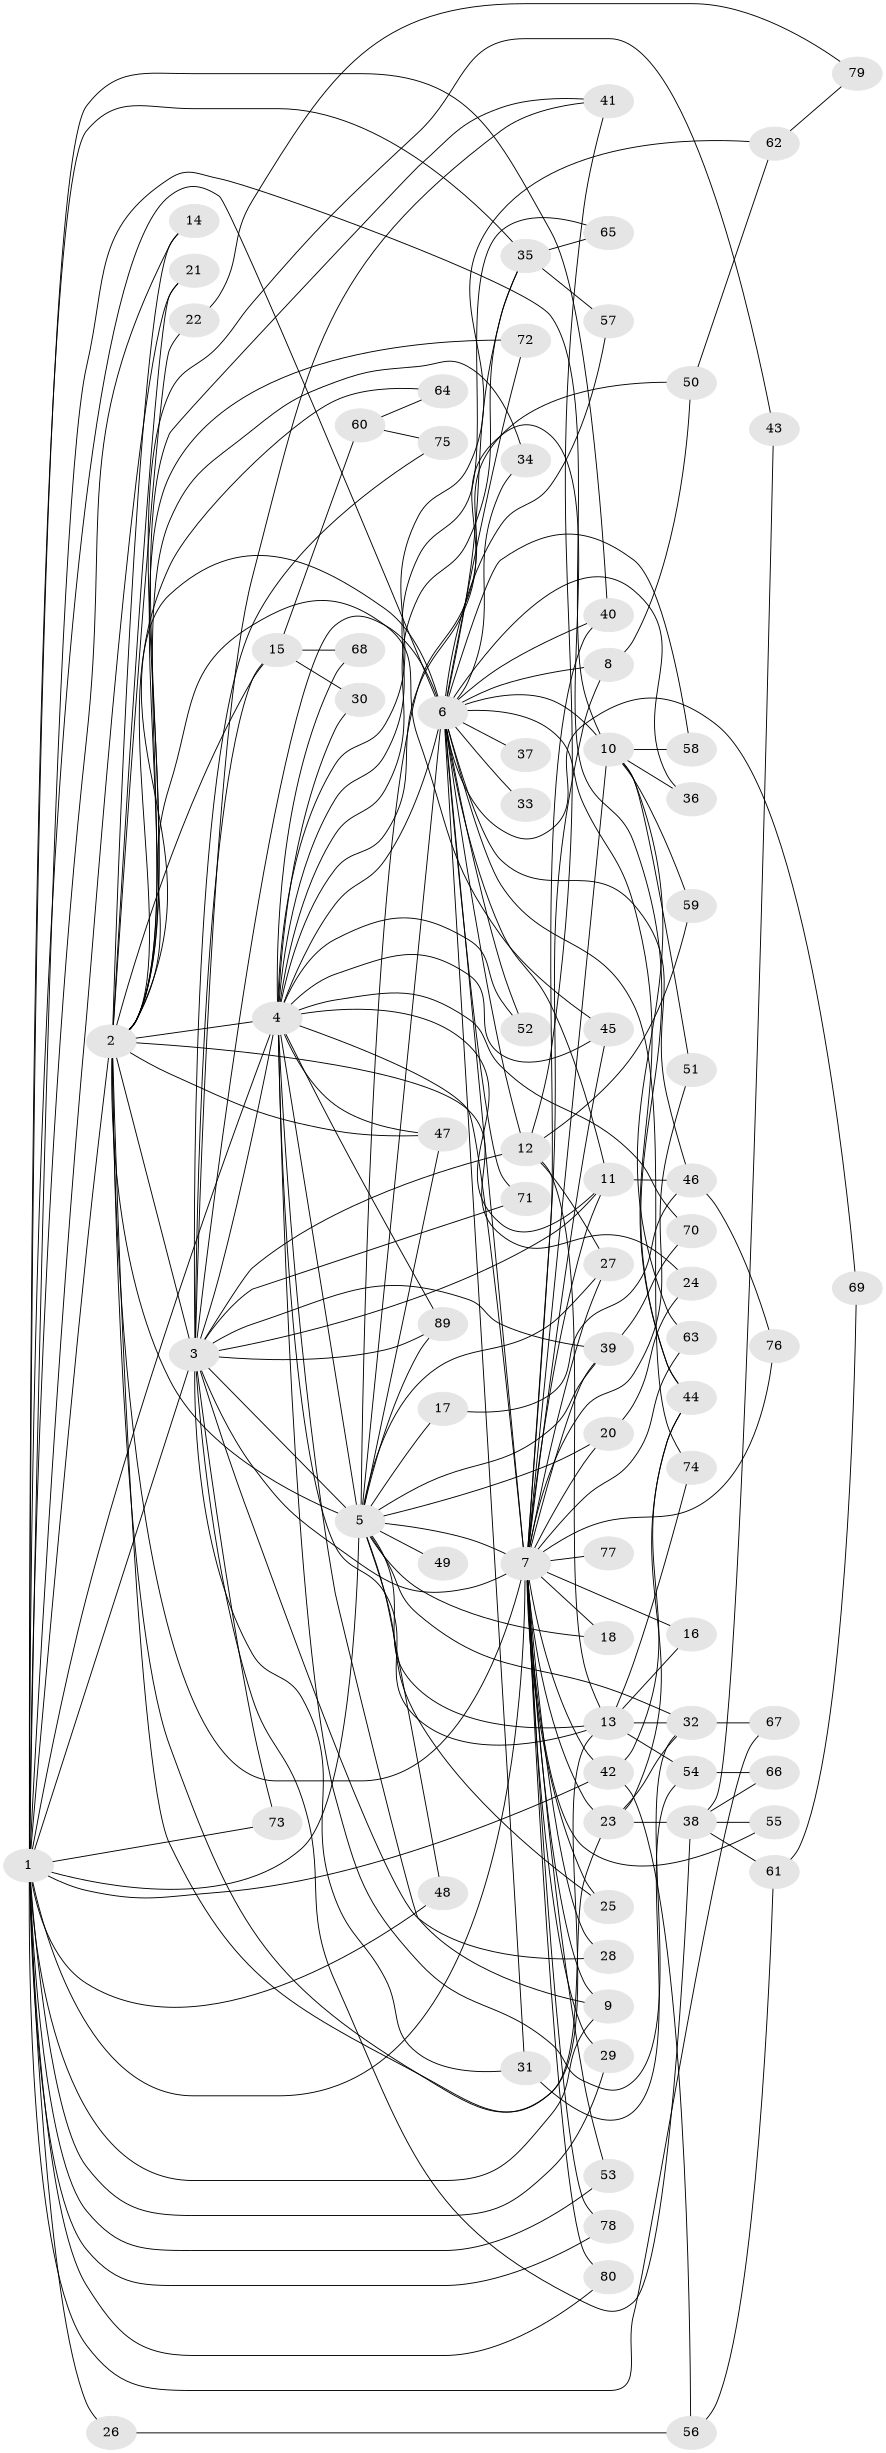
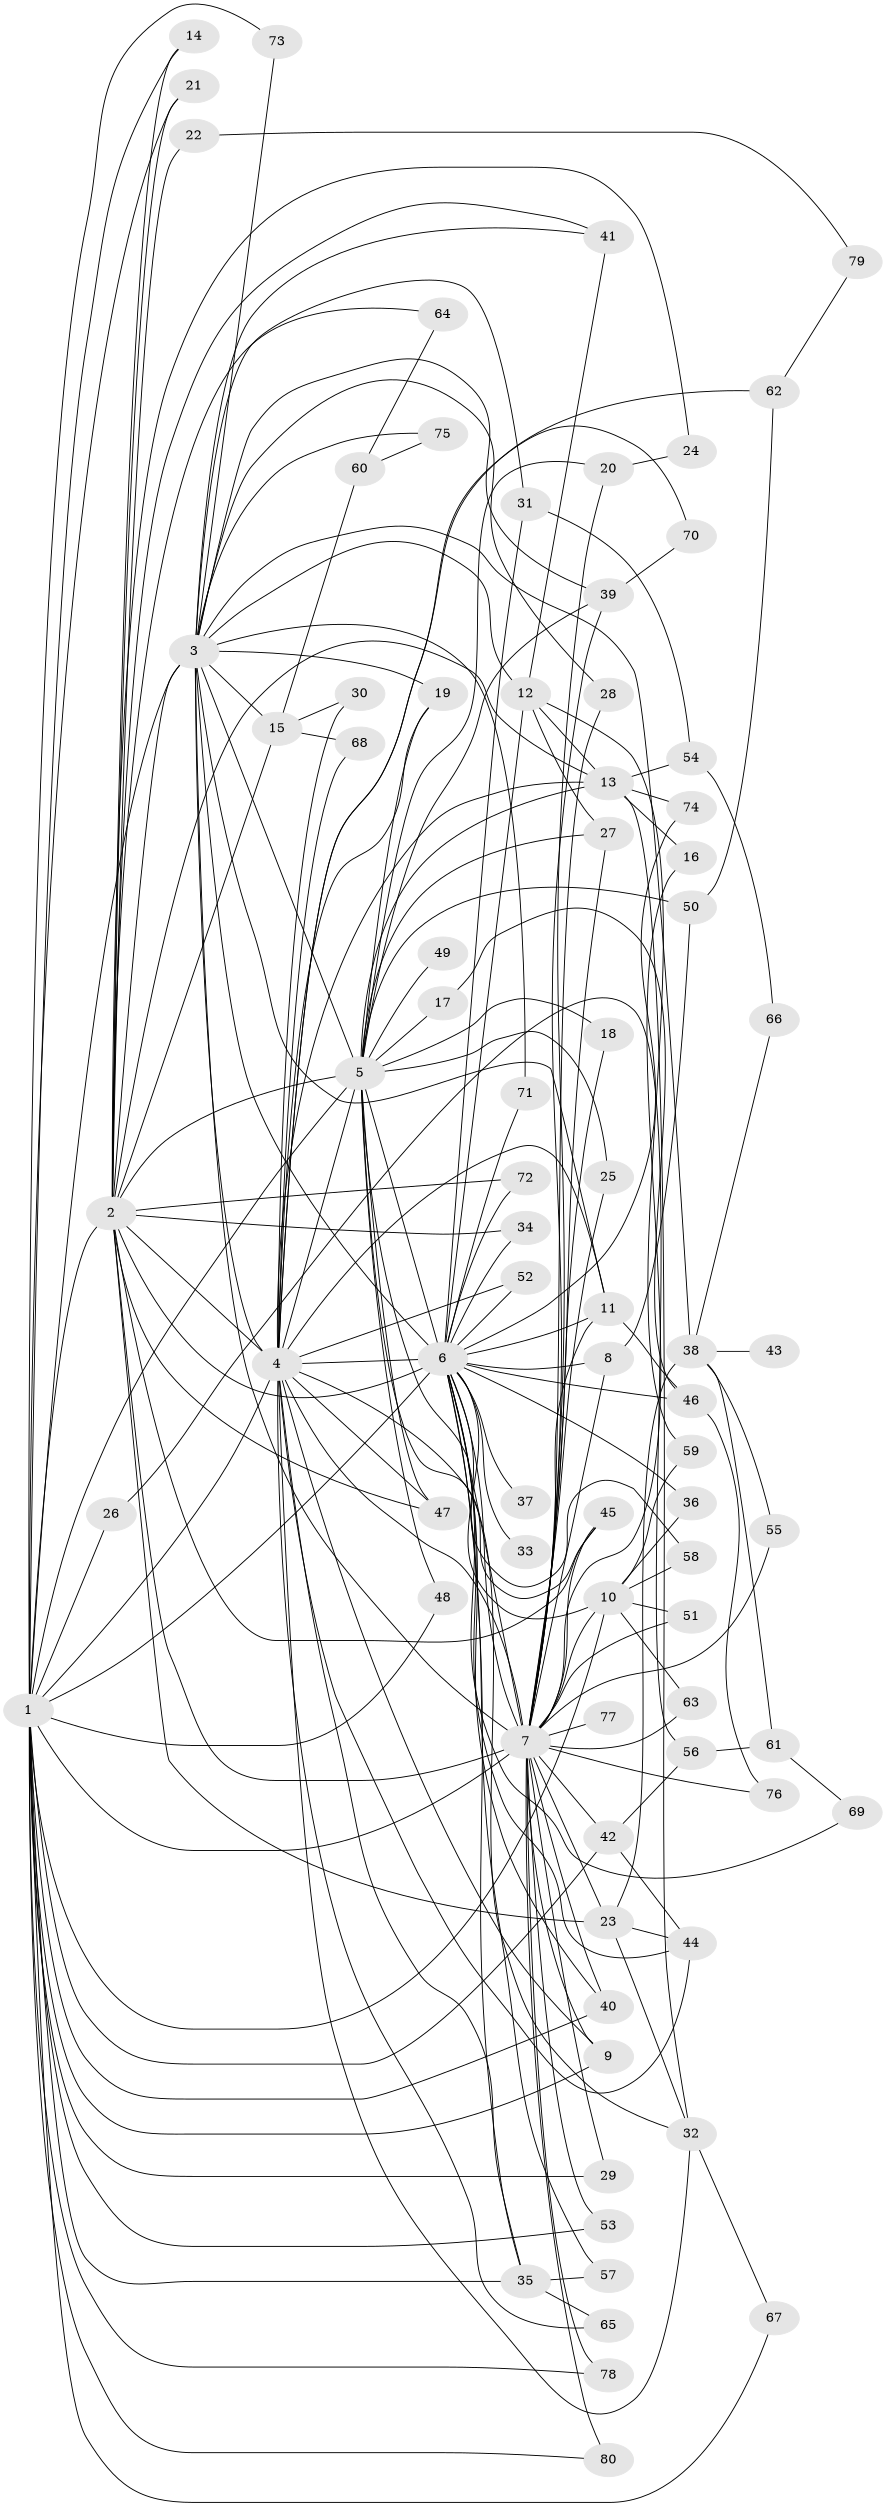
  graph {
    rankdir=LR
    node [color=gray90 style=filled]
    edge [weight=1.0]
    1
    2
    3
    4
    5
    6
    7
    9
    10
    14
    21
    26
    29
    35
    40
    42
    48
    53
    67
    73
    78
    80
    13
    15
    22
    23
    24
    34
    41
    43
    45
    47
    64
    72
    11
    12
-   19 [label=89]
+   19
    28
    31
    38
    39
    71
    75
    30
    32
    44
    52
    62
    65
    68
    70
    17
    18
    20
    25
    27
    49
    50
    8
    33
    36
    37
    46
    57
    58
    69
    74
    16
    51
    55
    63
    76
    77
    59
    56
    54
    60
    79
    61
    66
    1 -- 2 [weight=4.0]
    1 -- 3 [weight=2.0]
    1 -- 4 [weight=2.0]
    1 -- 5 [weight=2.0]
    1 -- 6 [weight=2.0]
    1 -- 7 [weight=4.0]
    1 -- 9
    1 -- 10
    1 -- 14
    1 -- 21
    1 -- 26
    1 -- 29
    1 -- 35
    1 -- 40
    1 -- 42
    1 -- 48
    1 -- 53
    1 -- 67
    1 -- 73
    1 -- 78
    1 -- 80
    2 -- 3 [weight=2.0]
    2 -- 4 [weight=3.0]
    2 -- 5 [weight=2.0]
    2 -- 6 [weight=2.0]
    2 -- 7 [weight=4.0]
    2 -- 14
    2 -- 21
    2 -- 13
    2 -- 15
    2 -- 22 [weight=2.0]
    2 -- 23
    2 -- 24
    2 -- 34
    2 -- 41
-   2 -- 43
    2 -- 45
    2 -- 47
    2 -- 64
    2 -- 72
    3 -- 4
    3 -- 5
    3 -- 6
    3 -- 7 [weight=3.0]
    3 -- 73
    3 -- 15
    3 -- 41
    3 -- 11
    3 -- 12
    3 -- 19
    3 -- 28
    3 -- 31
    3 -- 38
    3 -- 39
    3 -- 71
    3 -- 75
    4 -- 5
    4 -- 6
    4 -- 7 [weight=2.0]
    4 -- 9
    4 -- 35
    4 -- 13
    4 -- 45
    4 -- 47
    4 -- 11
    4 -- 19
    4 -- 30
    4 -- 32
    4 -- 44
    4 -- 52
    4 -- 62
    4 -- 65
    4 -- 68
    4 -- 70
    5 -- 6
    5 -- 7 [weight=3.0]
    5 -- 48
    5 -- 13
    5 -- 47
    5 -- 19
    5 -- 39
    5 -- 32
    5 -- 17
    5 -- 18
    5 -- 20 [weight=2.0]
    5 -- 25
    5 -- 27
    5 -- 49
    5 -- 50
    6 -- 7 [weight=3.0]
    6 -- 10 [weight=2.0]
    6 -- 35 [weight=2.0]
    6 -- 40
    6 -- 34
    6 -- 72
    6 -- 11
    6 -- 12
    6 -- 31
    6 -- 71
    6 -- 44
    6 -- 52
    6 -- 8
    6 -- 33
    6 -- 36
    6 -- 37
    6 -- 46
    6 -- 57
    6 -- 58
    6 -- 69
    6 -- 74
    7 -- 9
    7 -- 10
    7 -- 29
    7 -- 40
    7 -- 42
    7 -- 53
    7 -- 78
    7 -- 80
    7 -- 23
    7 -- 45
    7 -- 11 [weight=2.0]
    7 -- 28
    7 -- 39
    7 -- 18
    7 -- 20
    7 -- 25
    7 -- 27
    7 -- 8
    7 -- 16
    7 -- 51
    7 -- 55
    7 -- 63
    7 -- 76
    7 -- 77 [weight=2.0]
    10 -- 36
    10 -- 58
    10 -- 51
    10 -- 63
    10 -- 59
    26 -- 56
    35 -- 65
    35 -- 57
    42 -- 44
    42 -- 56
    13 -- 32
    13 -- 74
    13 -- 16
    13 -- 54
    15 -- 30
    15 -- 68
    15 -- 60
    22 -- 79
    23 -- 38
    23 -- 32
    23 -- 44
    11 -- 46
    12 -- 13
    12 -- 41
    12 -- 27
    12 -- 59
    31 -- 54
    38 -- 43
    38 -- 55
    38 -- 61
    38 -- 66
    39 -- 70
    32 -- 67
    62 -- 79
    17 -- 46
    20 -- 24
    50 -- 62
    8 -- 50
    46 -- 76
    56 -- 61
    54 -- 66
    60 -- 64
    60 -- 75
    61 -- 69
  }
